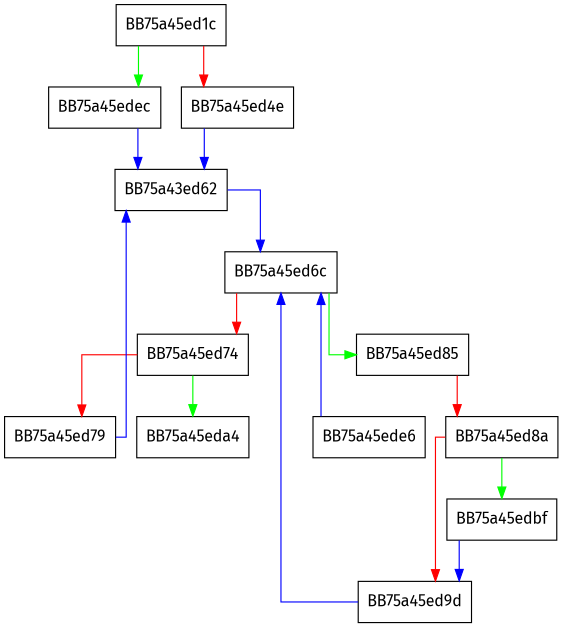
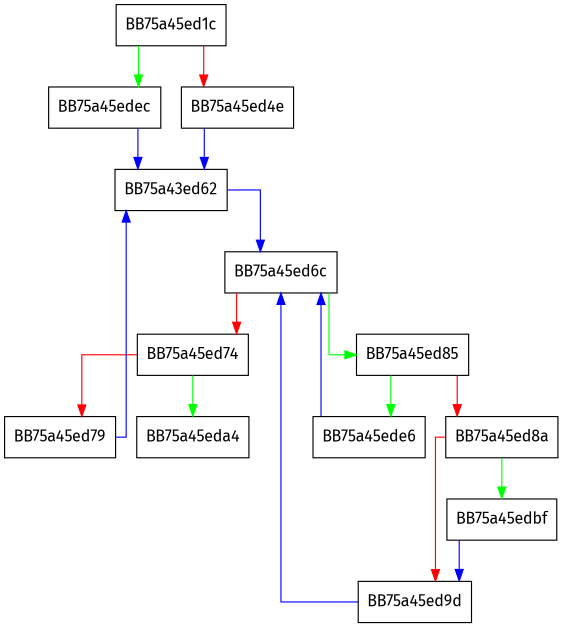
  digraph {
    fontname="Fira Sans"
    splines=ortho
    node [fontname="Fira Sans" shape=box]
    edge [color=blue fontname="Fira Sans"]
    BB75a45ed1c
    BB75a45edec
    BB75a45ed4e
    n4 [label=BB75a43ed62]
    BB75a45ed6c
    BB75a45ed85
    BB75a45ed74
    BB75a45ede6
    BB75a45ed8a
    BB75a45eda4
    BB75a45ed79
    BB75a45edbf
    BB75a45ed9d
    BB75a45ed1c -> BB75a45edec [color=green]
    BB75a45ed1c -> BB75a45ed4e [color=red]
    BB75a45edec -> n4
    BB75a45ed4e -> n4
    n4 -> BB75a45ed6c
    BB75a45ed6c -> BB75a45ed85 [color=green]
    BB75a45ed6c -> BB75a45ed74 [color=red]
+   BB75a45ed85 -> BB75a45ede6 [color=green]
    BB75a45ed85 -> BB75a45ed8a [color=red]
    BB75a45ed74 -> BB75a45eda4 [color=green]
    BB75a45ed74 -> BB75a45ed79 [color=red]
    BB75a45ede6 -> BB75a45ed6c
    BB75a45ed8a -> BB75a45edbf [color=green]
    BB75a45ed8a -> BB75a45ed9d [color=red]
    BB75a45ed79 -> n4
    BB75a45edbf -> BB75a45ed9d
    BB75a45ed9d -> BB75a45ed6c
  }
